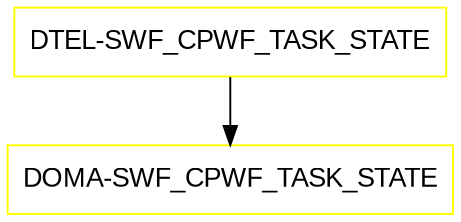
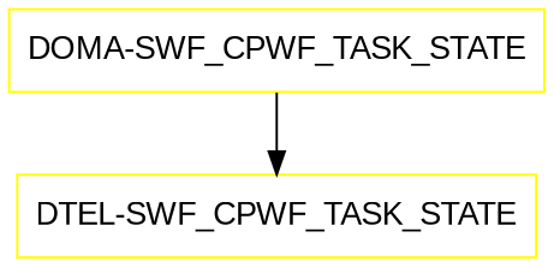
  digraph {
    fontname="Liberation Sans"
    node [color=yellow shape=box fontname="Liberation Sans"]
    "DTEL-SWF_CPWF_TASK_STATE"
    "DOMA-SWF_CPWF_TASK_STATE"
-   "DTEL-SWF_CPWF_TASK_STATE" -> "DOMA-SWF_CPWF_TASK_STATE" [fontname="Liberation Sans"]
+   "DOMA-SWF_CPWF_TASK_STATE" -> "DTEL-SWF_CPWF_TASK_STATE" [fontname="Liberation Sans"]
  }
